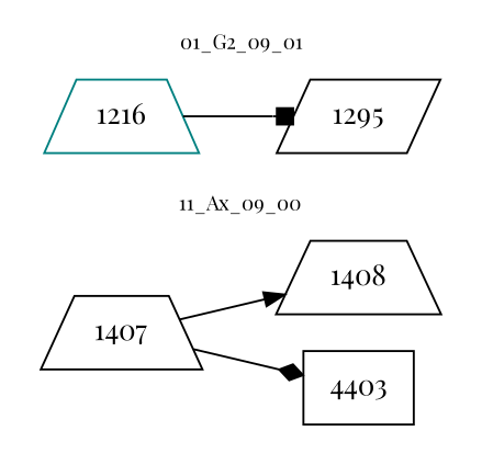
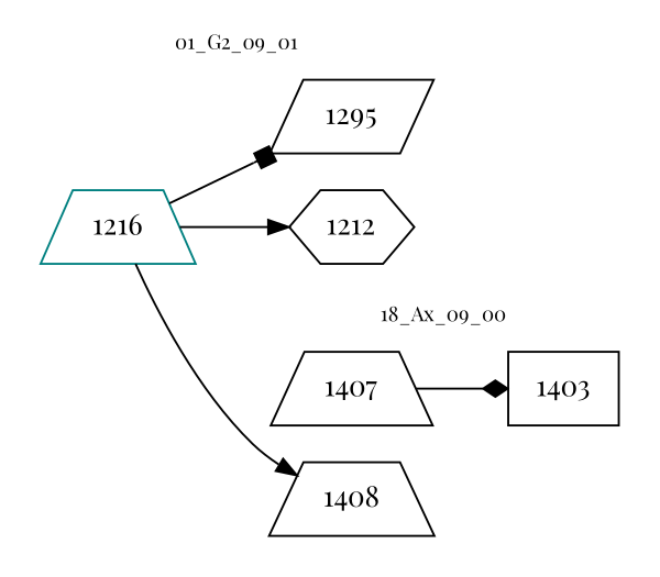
  digraph {
    fontname="Playfair Display"
    rankdir=LR
    node [color=black fontname="Playfair Display" shape=trapezium]
    edge [arrowhead=normal color=black fontname="Playfair Display"]
    n1 [label=1407]
-   n2 [label=4403 shape=box]
+   n2 [label=1403 shape=box]
    n3 [label=1408]
    n4 [color=teal label=1216]
+   n5 [label=1212 shape=hexagon]
    n6 [label=1295 shape=parallelogram]
    subgraph cluster_1 {
      color=white
      fontsize=10
-     label="11_Ax_09_00"
+     label="18_Ax_09_00"
      n1
      n2
      n3
    }
    subgraph cluster_2 {
      color=white
      fontsize=10
      label="01_G2_09_01"
      n4
+     n5
      n6
    }
    n1 -> n2 [arrowhead=diamond]
-   n1 -> n3
+   n4 -> n3
+   n4 -> n5
    n4 -> n6 [arrowhead=box]
  }
